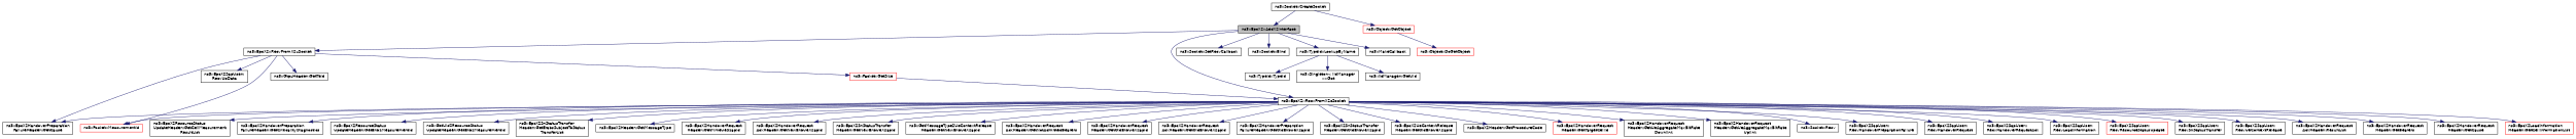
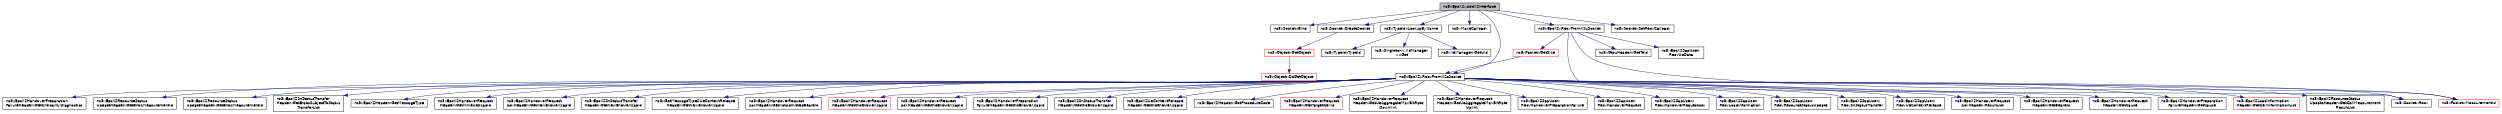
  digraph {
    rankdir=TB
    node [color=black fillcolor=white fontname=Helvetica fontsize=10 shape=record style=filled]
    edge [color=midnightblue fontname=Helvetica fontsize=10 labelfontname=Helvetica labelfontsize=10 style=solid]
    n1 [fillcolor=grey75 fontcolor=black height=0.2 label="ns3::EpcX2::AddX2Interface" width=0.4]
    n2 [height=0.2 label="ns3::Socket::Bind" width=0.4]
    n3 [height=0.2 label="ns3::Socket::CreateSocket" width=0.4]
    n4 [height=0.2 label="ns3::TypeId::LookupByName" width=0.4]
    n5 [height=0.2 label="ns3::MakeCallback" width=0.4]
    n6 [height=0.2 label="ns3::EpcX2::RecvFromX2cSocket" width=0.4]
    n7 [height=0.2 label="ns3::EpcX2::RecvFromX2uSocket" width=0.4]
    n8 [height=0.2 label="ns3::Socket::SetRecvCallback" width=0.4]
    n9 [color=red height=0.2 label="ns3::Object::GetObject" width=0.4]
    n10 [height=0.2 label="ns3::TypeId::TypeId" width=0.4]
    n11 [height=0.2 label="ns3::Singleton\< IidManager\l \>::Get" width=0.4]
    n12 [height=0.2 label="ns3::IidManager::GetUid" width=0.4]
    n13 [height=0.2 label="ns3::EpcX2HandoverRequest\lAckHeader::ResultList" width=0.4]
    n14 [height=0.2 label="ns3::EpcX2HandoverRequest\lHeader::GetBearers" width=0.4]
    n15 [height=0.2 label="ns3::EpcX2HandoverRequest\lHeader::GetCause" width=0.4]
    n16 [height=0.2 label="ns3::EpcX2HandoverPreparation\lFailureHeader::GetCause" width=0.4]
    n17 [color=red height=0.2 label="ns3::EpcX2LoadInformation\lHeader::GetCellInformationList" width=0.4]
    n18 [height=0.2 label="ns3::EpcX2ResourceStatus\lUpdateHeader::GetCellMeasurement\lResultList" width=0.4]
    n19 [height=0.2 label="ns3::EpcX2HandoverPreparation\lFailureHeader::GetCriticalityDiagnostics" width=0.4]
    n20 [height=0.2 label="ns3::EpcX2ResourceStatus\lUpdateHeader::GetEnb1MeasurementId" width=0.4]
-   n21 [height=0.2 label="ns3::GetUid2ResourceStatus\lUpdateHeader::GetEnb2MeasurementId" width=0.4]
+   n21 [height=0.2 label="ns3::EpcX2ResourceStatus\lUpdateHeader::GetEnb2MeasurementId" width=0.4]
    n22 [height=0.2 label="ns3::EpcX2SnStatusTransfer\lHeader::GetErabsSubjectToStatus\lTransferList" width=0.4]
    n23 [height=0.2 label="ns3::EpcX2Header::GetMessageType" width=0.4]
    n24 [height=0.2 label="ns3::EpcX2HandoverRequest\lHeader::GetMmeUeS1apId" width=0.4]
    n25 [height=0.2 label="ns3::EpcX2HandoverRequest\lAckHeader::GetNewEnbUeX2apId" width=0.4]
    n26 [height=0.2 label="ns3::EpcX2SnStatusTransfer\lHeader::GetNewEnbUeX2apId" width=0.4]
    n27 [height=0.2 label="ns3::GetMessageType2UeContextRelease\lHeader::GetNewEnbUeX2apId" width=0.4]
    n28 [height=0.2 label="ns3::EpcX2HandoverRequest\lAckHeader::GetNotAdmittedBearers" width=0.4]
-   n29 [height=0.2 label="ns3::EpcX2HandoverRequest\lHeader::GetOldEnbUeX2apId" width=0.4]
+   n29 [color=red height=0.2 label="ns3::EpcX2HandoverRequest\lHeader::GetOldEnbUeX2apId" width=0.4]
    n30 [height=0.2 label="ns3::EpcX2HandoverRequest\lAckHeader::GetOldEnbUeX2apId" width=0.4]
    n31 [height=0.2 label="ns3::EpcX2HandoverPreparation\lFailureHeader::GetOldEnbUeX2apId" width=0.4]
    n32 [height=0.2 label="ns3::EpcX2SnStatusTransfer\lHeader::GetOldEnbUeX2apId" width=0.4]
    n33 [height=0.2 label="ns3::EpcX2UeContextRelease\lHeader::GetOldEnbUeX2apId" width=0.4]
    n34 [height=0.2 label="ns3::EpcX2Header::GetProcedureCode" width=0.4]
    n35 [color=red height=0.2 label="ns3::EpcX2HandoverRequest\lHeader::GetTargetCellId" width=0.4]
    n36 [height=0.2 label="ns3::EpcX2HandoverRequest\lHeader::GetUeAggregateMaxBitRate\lDownlink" width=0.4]
    n37 [height=0.2 label="ns3::EpcX2HandoverRequest\lHeader::GetUeAggregateMaxBitRate\lUplink" width=0.4]
    n38 [height=0.2 label="ns3::Socket::Recv" width=0.4]
    n39 [height=0.2 label="ns3::EpcX2SapUser::\lRecvHandoverPreparationFailure" width=0.4]
    n40 [height=0.2 label="ns3::EpcX2SapUser::\lRecvHandoverRequest" width=0.4]
    n41 [height=0.2 label="ns3::EpcX2SapUser::\lRecvHandoverRequestAck" width=0.4]
    n42 [height=0.2 label="ns3::EpcX2SapUser::\lRecvLoadInformation" width=0.4]
-   n43 [color=red height=0.2 label="ns3::EpcX2SapUser::\lRecvResourceStatusUpdate" width=0.4]
+   n43 [height=0.2 label="ns3::EpcX2SapUser::\lRecvResourceStatusUpdate" width=0.4]
    n44 [height=0.2 label="ns3::EpcX2SapUser::\lRecvSnStatusTransfer" width=0.4]
    n45 [height=0.2 label="ns3::EpcX2SapUser::\lRecvUeContextRelease" width=0.4]
    n46 [color=red height=0.2 label="ns3::Packet::MeasurementId" width=0.4]
    n47 [color=red height=0.2 label="ns3::Packet::GetSize" width=0.4]
    n48 [height=0.2 label="ns3::GtpuHeader::GetTeid" width=0.4]
    n49 [height=0.2 label="ns3::EpcX2SapUser::\lRecvUeData" width=0.4]
    n50 [color=red height=0.2 label="ns3::Object::DoGetObject" width=0.4]
    n1 -> n2
-   n3 -> n1
+   n1 -> n3
    n1 -> n4
    n1 -> n5
    n1 -> n6
    n1 -> n7
    n1 -> n8
    n3 -> n9
    n4 -> n10
    n4 -> n11
    n4 -> n12
    n6 -> n13
    n6 -> n14
    n6 -> n15
    n6 -> n16
    n6 -> n17
    n6 -> n18
    n6 -> n19
    n6 -> n20
    n6 -> n21
    n6 -> n22
    n6 -> n23
    n6 -> n24
    n6 -> n25
    n6 -> n26
    n6 -> n27
    n6 -> n28
    n6 -> n29
    n6 -> n30
    n6 -> n31
    n6 -> n32
    n6 -> n33
    n6 -> n34
    n6 -> n35
    n6 -> n36
    n6 -> n37
    n6 -> n38
    n6 -> n39
    n6 -> n40
    n6 -> n41
    n6 -> n42
    n6 -> n43
    n6 -> n44
    n6 -> n45
    n6 -> n46
-   n7 -> n16
+   n7 -> n38
    n7 -> n46
    n7 -> n47
    n7 -> n48
    n7 -> n49
    n9 -> n50
    n47 -> n6
  }
